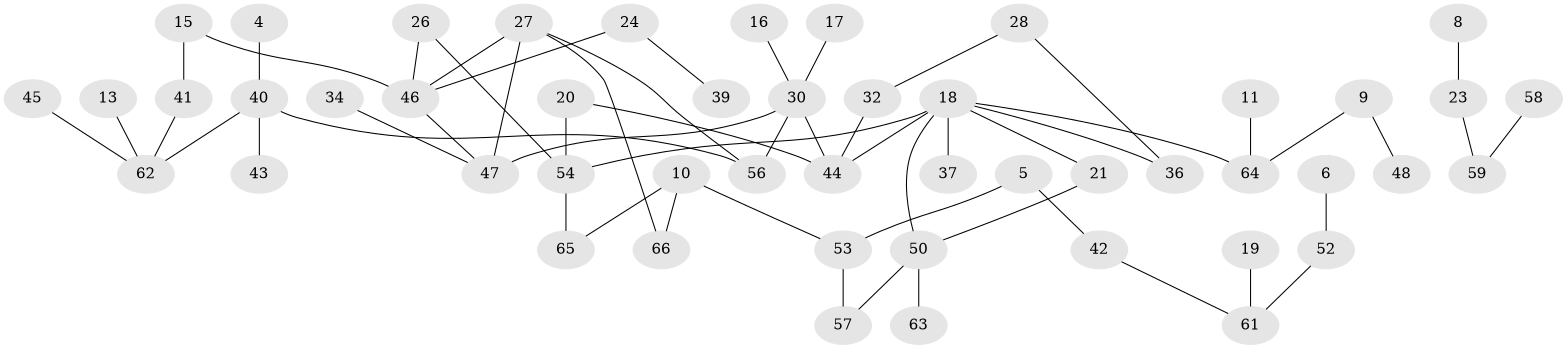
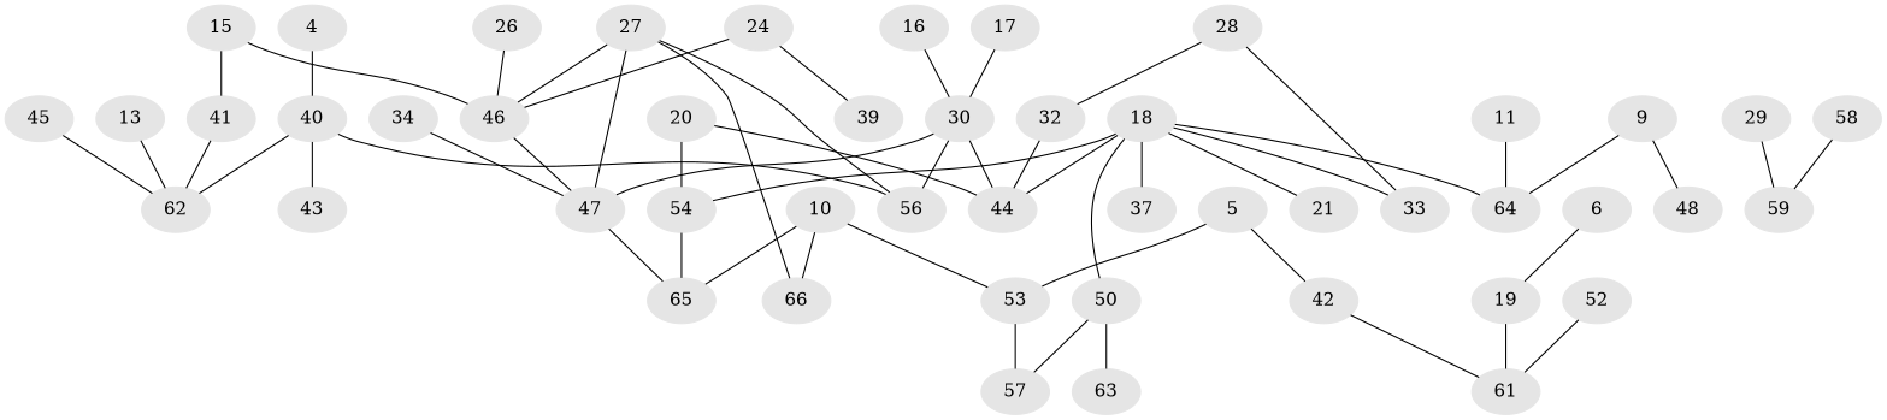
  graph {
    node [color=gray90 style=filled]
    edge [weight=1.0]
    4
    40
    62
    56
    43
    5
    42
    53
    61
    57
    6
    52
-   8
-   23
+   23 [label=29]
    59
    9
    48
    64
    10
    65
    66
    11
    13
    15
    41
    46
    47
    16
    30
    44
    17
    18
    21
-   36
+   36 [label=33]
    37
    50
    54
    63
    19
    20
    24
    39
    26
    27
    28
    32
    34
    n48 [label=45]
    58
    4 -- 40
    40 -- 62
    40 -- 56
    40 -- 43
    5 -- 42
    5 -- 53
    42 -- 61
    53 -- 57
-   6 -- 52
+   6 -- 19
    52 -- 61
-   8 -- 23
    23 -- 59
    9 -- 48
    9 -- 64
    10 -- 53
    10 -- 65
    10 -- 66
    11 -- 64
    13 -- 62
    15 -- 41
    15 -- 46
    41 -- 62
    46 -- 47
+   47 -- 65
    16 -- 30
    30 -- 56
    30 -- 47
    30 -- 44
    17 -- 30
    18 -- 64
    18 -- 44
    18 -- 21
    18 -- 36
    18 -- 37
    18 -- 50
    18 -- 54
-   21 -- 50
    50 -- 57
    50 -- 63
    54 -- 65
    19 -- 61
    20 -- 44
    20 -- 54
    24 -- 46
    24 -- 39
    26 -- 46
-   26 -- 54
    27 -- 56
    27 -- 66
    27 -- 46
    27 -- 47
    28 -- 36
    28 -- 32
    32 -- 44
    34 -- 47
    n48 -- 62
    58 -- 59
  }
